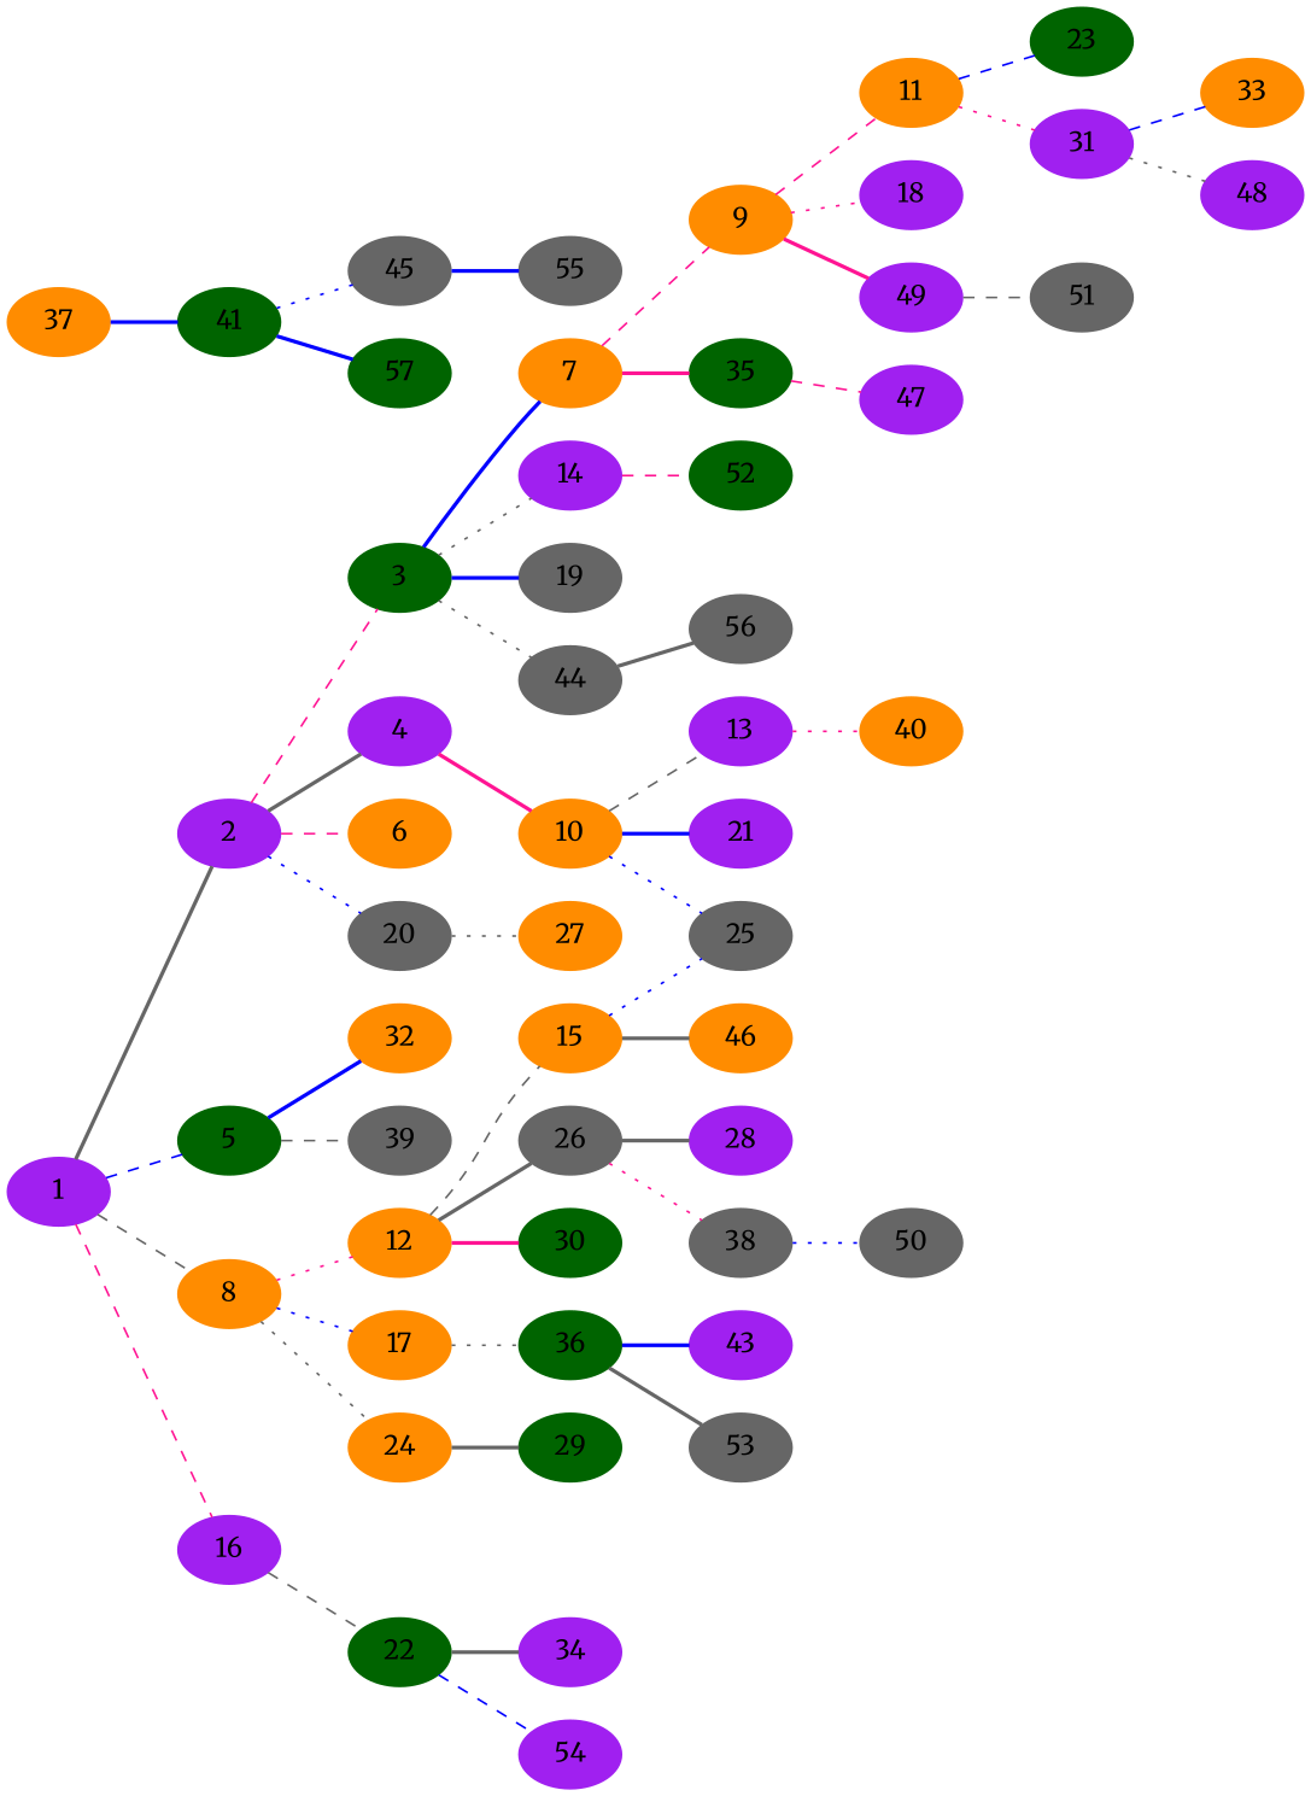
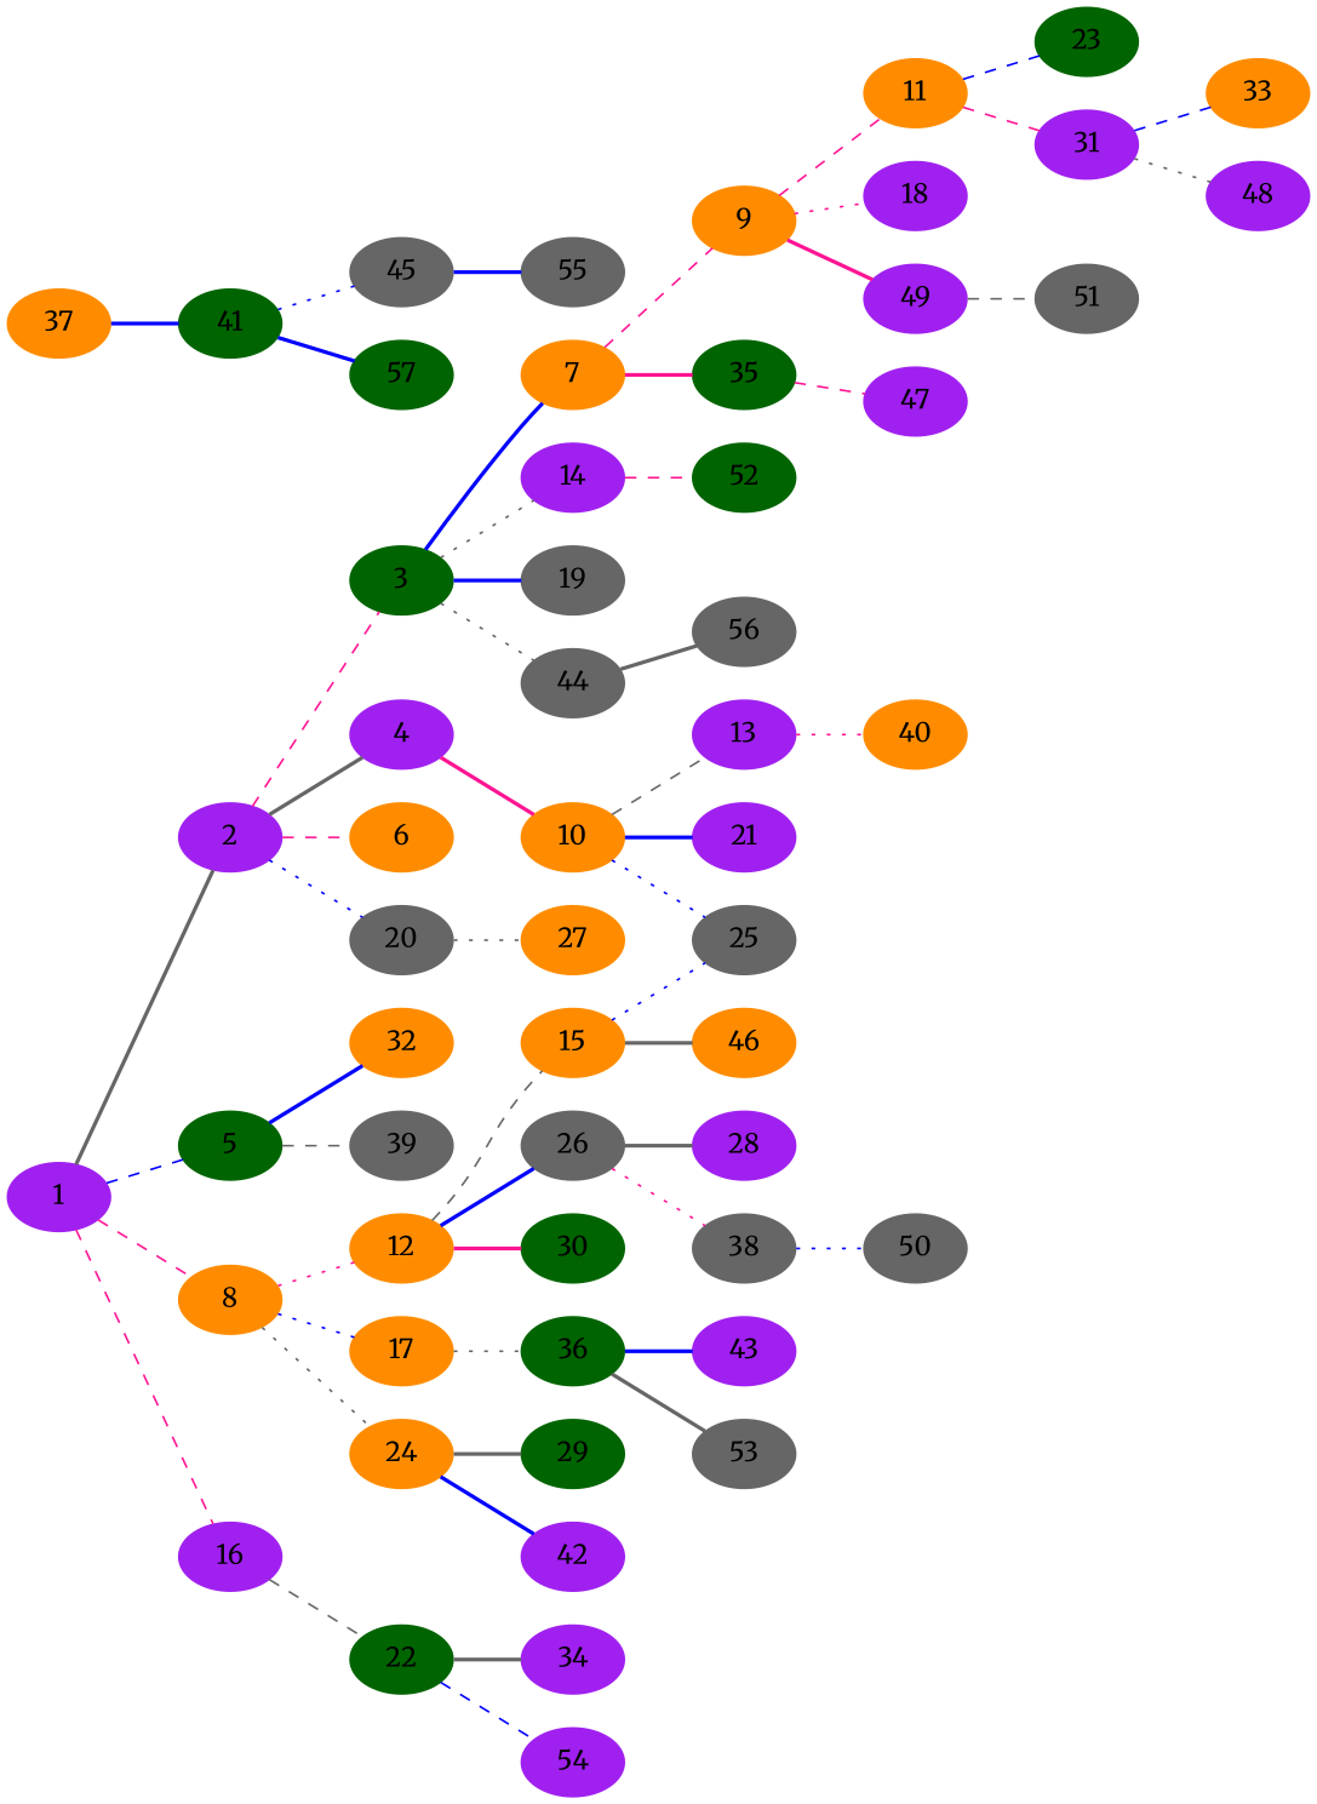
  graph {
    fontname=Merriweather
    rankdir=LR
    node [color=purple fontname=Merriweather style=filled]
    edge [color=gray40 fontname=Merriweather style=bold]
    1
    2
    5 [color=darkgreen]
    8 [color=darkorange]
    16
    3 [color=darkgreen]
    4
    6 [color=darkorange]
    20 [color=gray40]
    32 [color=darkorange]
    39 [color=gray40]
    12 [color=darkorange]
    17 [color=darkorange]
    24 [color=darkorange]
    22 [color=darkgreen]
    7 [color=darkorange]
    14
    19 [color=gray40]
    44 [color=gray40]
    10 [color=darkorange]
    27 [color=darkorange]
    9 [color=darkorange]
    35 [color=darkgreen]
    52 [color=darkgreen]
    56 [color=gray40]
    13
    21
    25 [color=gray40]
    11 [color=darkorange]
    18
    49
    47
    15 [color=darkorange]
    26 [color=gray40]
    30 [color=darkgreen]
    36 [color=darkgreen]
    29 [color=darkgreen]
+   42
    23 [color=darkgreen]
    31
    51 [color=gray40]
    40 [color=darkorange]
    37 [color=darkorange]
    41 [color=darkgreen]
    33 [color=darkorange]
    48
    46 [color=darkorange]
    28
    38 [color=gray40]
    34
    54
    43
    53 [color=gray40]
    50 [color=gray40]
    45 [color=gray40]
    57 [color=darkgreen]
    55 [color=gray40]
    1 -- 2
    1 -- 5 [color=blue style=dashed]
-   1 -- 8 [style=dashed]
+   1 -- 8 [color=deeppink style=dashed]
    1 -- 16 [color=deeppink style=dashed]
    2 -- 3 [color=deeppink style=dashed]
    2 -- 4
    2 -- 6 [color=deeppink style=dashed]
    2 -- 20 [color=blue style=dotted]
    5 -- 32 [color=blue]
    5 -- 39 [style=dashed]
    8 -- 12 [color=deeppink style=dotted]
    8 -- 17 [color=blue style=dotted]
    8 -- 24 [style=dotted]
    16 -- 22 [style=dashed]
    3 -- 7 [color=blue]
    3 -- 14 [style=dotted]
    3 -- 19 [color=blue]
    3 -- 44 [style=dotted]
    4 -- 10 [color=deeppink]
    20 -- 27 [style=dotted]
    12 -- 15 [style=dashed]
-   12 -- 26
+   12 -- 26 [color=blue]
    12 -- 30 [color=deeppink]
    17 -- 36 [style=dotted]
    24 -- 29
+   24 -- 42 [color=blue]
    22 -- 34
    22 -- 54 [color=blue style=dashed]
    7 -- 9 [color=deeppink style=dashed]
    7 -- 35 [color=deeppink]
    14 -- 52 [color=deeppink style=dashed]
    44 -- 56
    10 -- 13 [style=dashed]
    10 -- 21 [color=blue]
    10 -- 25 [color=blue style=dotted]
    9 -- 11 [color=deeppink style=dashed]
    9 -- 18 [color=deeppink style=dotted]
    9 -- 49 [color=deeppink]
    35 -- 47 [color=deeppink style=dashed]
    13 -- 40 [color=deeppink style=dotted]
    11 -- 23 [color=blue style=dashed]
-   11 -- 31 [color=deeppink style=dotted]
+   11 -- 31 [color=deeppink style=dashed]
    49 -- 51 [style=dashed]
    15 -- 25 [color=blue style=dotted]
    15 -- 46
    26 -- 28
    26 -- 38 [color=deeppink style=dotted]
    36 -- 43 [color=blue]
    36 -- 53
    31 -- 33 [color=blue style=dashed]
    31 -- 48 [style=dotted]
    37 -- 41 [color=blue]
    41 -- 45 [color=blue style=dotted]
    41 -- 57 [color=blue]
    38 -- 50 [color=blue style=dotted]
    45 -- 55 [color=blue]
  }
